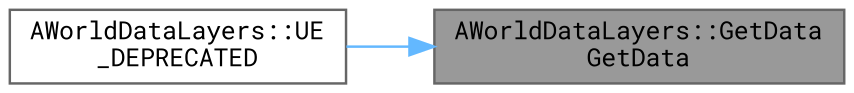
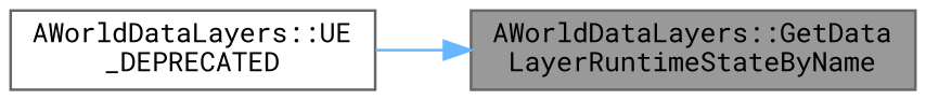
  digraph {
    rankdir=RL
    fontname="Roboto Mono"
    node [fontname="Roboto Mono" fontsize=10 shape=box style=filled]
-   n1 [color=gray40 fillcolor=grey60 fontcolor=black height=0.2 label="AWorldDataLayers::GetData\lGetData" width=0.4]
+   n1 [color=gray40 fillcolor=grey60 fontcolor=black height=0.2 label="AWorldDataLayers::GetData\lLayerRuntimeStateByName" width=0.4]
    n2 [color=grey40 fillcolor=white height=0.2 label="AWorldDataLayers::UE\l_DEPRECATED" width=0.4]
    n1 -> n2 [color=steelblue1 dir=back fontname="Roboto Mono" fontsize=10 labelfontname=Helvetica labelfontsize=10 style=solid]
  }
